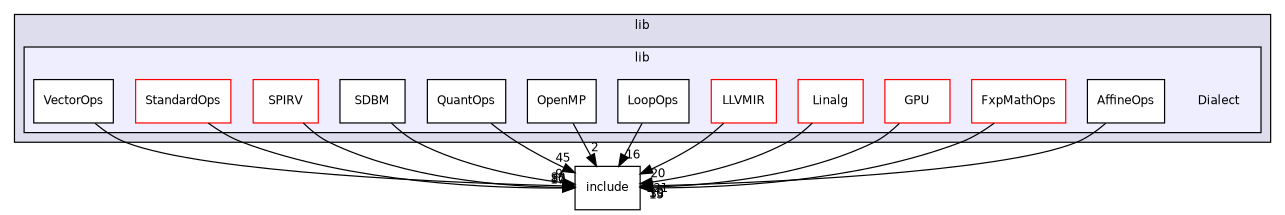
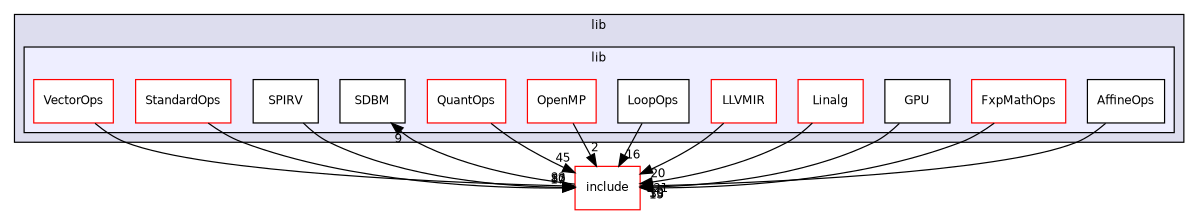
  digraph {
    compound=true
    node [fontname=Helvetica fontsize=10 shape=box color=red fillcolor=white style=filled]
    edge [headlabel=33 labeldistance=1.5 labelfontname=Helvetica labelfontsize=10]
-   n1 [label=Dialect shape=plaintext color="" fillcolor="" style=""]
    n2 [color=black label=AffineOps]
    n3 [label=FxpMathOps]
-   n4 [label=GPU]
+   n4 [color=black label=GPU]
    n5 [label=Linalg]
    n6 [label=LLVMIR]
    n7 [color=black label=LoopOps]
-   n8 [color=black label=OpenMP]
-   n9 [color=black label=QuantOps]
+   n8 [label=OpenMP]
+   n9 [label=QuantOps]
    n10 [color=black label=SDBM]
-   n11 [label=SPIRV]
+   n11 [color=black label=SPIRV]
    n12 [label=StandardOps]
-   n13 [color=black label=VectorOps]
-   n14 [color=black label=include fillcolor="" style=""]
+   n13 [label=VectorOps]
+   n14 [label=include fillcolor="" style=""]
    subgraph cluster_1 {
      bgcolor="#ddddee"
      fontname=Helvetica
      fontsize=10
      label=lib
      pencolor=black
      subgraph cluster_2 {
        bgcolor="#eeeeff"
        fontname=Helvetica
        fontsize=10
        label=lib
        pencolor=black
-       n1
        n2
        n3
        n4
        n5
        n6
        n7
        n8
        n9
        n10
        n11
        n12
        n13
      }
    }
    n2 -> n14 [headlabel=10]
    n3 -> n14 [headlabel=15]
    n4 -> n14
    n5 -> n14 [headlabel=121]
    n6 -> n14 [headlabel=20]
    n7 -> n14 [headlabel=16]
    n8 -> n14 [headlabel=2]
    n9 -> n14 [headlabel=45]
-   n10 -> n14 [headlabel=9]
+   n14 -> n10 [headlabel=9]
    n11 -> n14 [headlabel=80]
    n12 -> n14 [headlabel=17]
    n13 -> n14
  }
